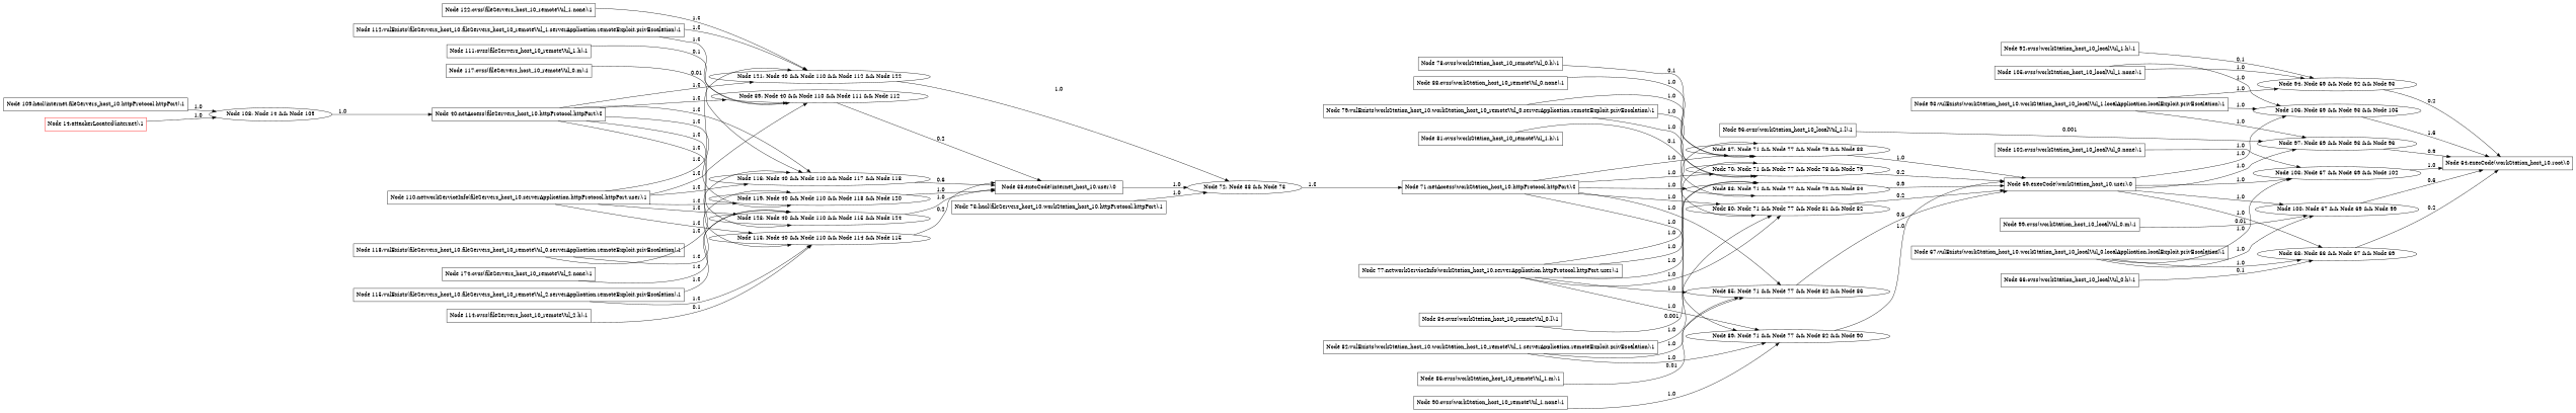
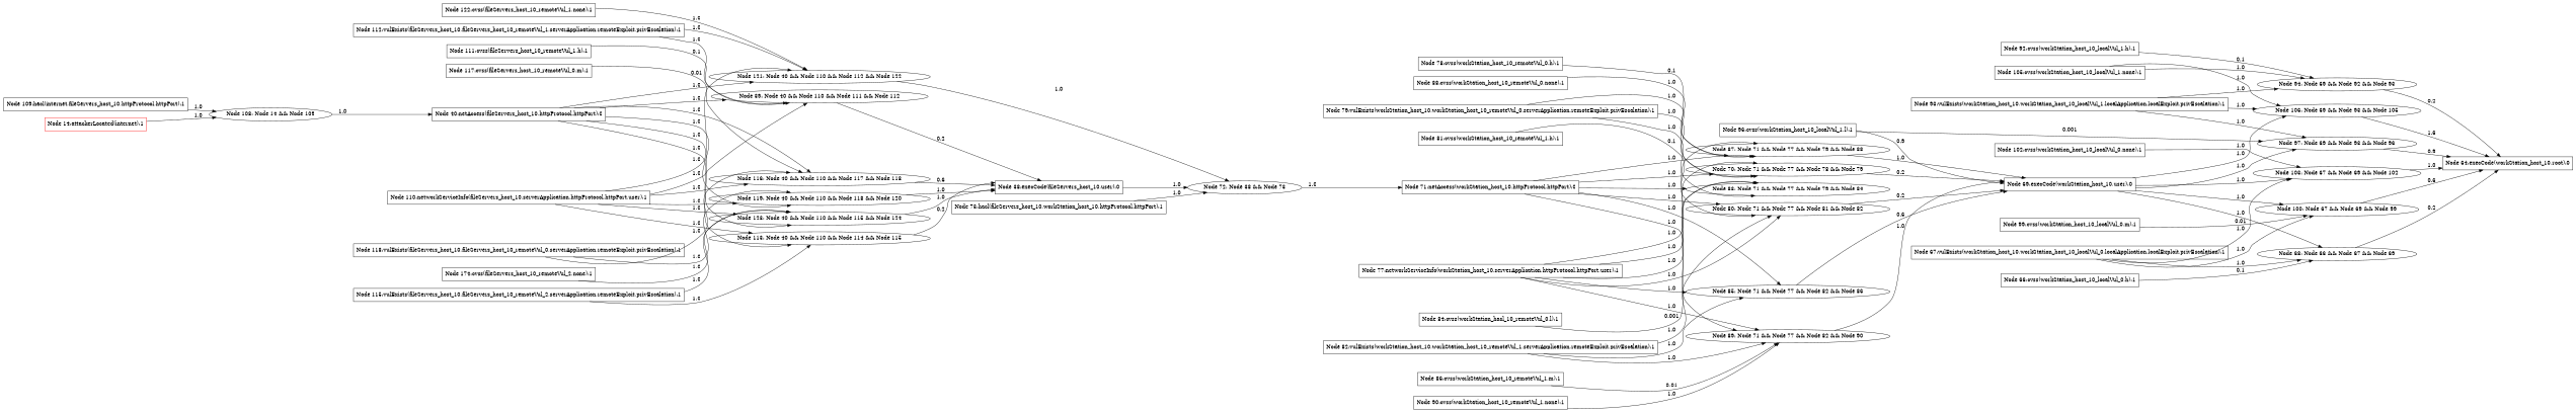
  strict digraph {
    rankdir=LR
    node [nodeType=AND probArray=1.0 shape=box]
    edge [color=black]
    n1 [label="Node 174:cvss(fileServers_host_10_remoteVul_2,none):1"]
    n2 [label="Node 123: Node 40 && Node 110 && Node 115 && Node 124" probArray="1.0 1.0 1.0 1.0" shape=ellipse]
-   n3 [label="Node 38:execCode(internet_host_10,user):0" nodeType=OR probArray="0.2 0.2 0.6 1.0 1.0 1.0"]
+   n3 [label="Node 38:execCode(fileServers_host_10,user):0" nodeType=OR probArray="0.2 0.2 0.6 1.0 1.0 1.0"]
    n4 [label="Node 72: Node 38 && Node 73" probArray="1.0 1.0" shape=ellipse]
    n5 [label="Node 122:cvss(fileServers_host_10_remoteVul_1,none):1"]
    n6 [label="Node 121: Node 40 && Node 110 && Node 112 && Node 122" probArray="1.0 1.0 1.0 1.0" shape=ellipse]
    n7 [label="Node 119: Node 40 && Node 110 && Node 118 && Node 120" probArray="1.0 1.0 1.0 1.0" shape=ellipse]
    n8 [label="Node 118:vulExists(fileServers_host_10,fileServers_host_10_remoteVul_0,serverApplication,remoteExploit,privEscalation):1"]
    n9 [label="Node 116: Node 40 && Node 110 && Node 117 && Node 118" probArray="1.0 1.0 0.01 1.0" shape=ellipse]
    n10 [label="Node 117:cvss(fileServers_host_10_remoteVul_0,m):1"]
    n11 [label="Node 115:vulExists(fileServers_host_10,fileServers_host_10_remoteVul_2,serverApplication,remoteExploit,privEscalation):1"]
    n12 [label="Node 113: Node 40 && Node 110 && Node 114 && Node 115" probArray="1.0 1.0 0.1 1.0" shape=ellipse]
-   n13 [label="Node 114:cvss(fileServers_host_10_remoteVul_2,h):1"]
    n14 [label="Node 112:vulExists(fileServers_host_10,fileServers_host_10_remoteVul_1,serverApplication,remoteExploit,privEscalation):1"]
    n15 [label="Node 39: Node 40 && Node 110 && Node 111 && Node 112" probArray="1.0 1.0 0.1 1.0" shape=ellipse]
    n16 [label="Node 111:cvss(fileServers_host_10_remoteVul_1,h):1"]
    n17 [label="Node 110:networkServiceInfo(fileServers_host_10,serverApplication,httpProtocol,httpPort,user):1"]
    n18 [label="Node 109:hacl(internet,fileServers_host_10,httpProtocol,httpPort):1"]
    n19 [label="Node 108: Node 14 && Node 109" probArray="1.0 1.0" shape=ellipse]
    n20 [label="Node 40:netAccess(fileServers_host_10,httpProtocol,httpPort):0" nodeType=OR]
    n21 [label="Node 106: Node 69 && Node 93 && Node 105" probArray="1.0 1.0 1.0" shape=ellipse]
    n22 [label="Node 64:execCode(workStation_host_10,root):0" nodeType=OR probArray="0.2 0.2 0.9 0.6 1.0 1.0"]
    n23 [label="Node 105:cvss(workStation_host_10_localVul_1,none):1"]
    n24 [label="Node 94: Node 69 && Node 92 && Node 93" probArray="0.1 1.0 1.0" shape=ellipse]
    n25 [label="Node 103: Node 67 && Node 69 && Node 102" probArray="1.0 1.0 1.0" shape=ellipse]
    n26 [label="Node 102:cvss(workStation_host_10_localVul_0,none):1"]
    n27 [label="Node 100: Node 67 && Node 69 && Node 99" probArray="0.01 1.0 1.0" shape=ellipse]
    n28 [label="Node 99:cvss(workStation_host_10_localVul_0,m):1"]
    n29 [label="Node 97: Node 69 && Node 93 && Node 96" probArray="0.001 1.0 1.0" shape=ellipse]
    n30 [label="Node 96:cvss(workStation_host_10_localVul_1,l):1"]
    n31 [label="Node 93:vulExists(workStation_host_10,workStation_host_10_localVul_1,localApplication,localExploit,privEscalation):1"]
    n32 [label="Node 92:cvss(workStation_host_10_localVul_1,h):1"]
    n33 [label="Node 90:cvss(workStation_host_10_remoteVul_1,none):1"]
    n34 [label="Node 89: Node 71 && Node 77 && Node 82 && Node 90" probArray="1.0 1.0 1.0 1.0" shape=ellipse]
    n35 [label="Node 69:execCode(workStation_host_10,user):0" nodeType=OR probArray="0.2 0.2 0.9 0.6 1.0 1.0"]
    n36 [label="Node 68: Node 66 && Node 67 && Node 69" probArray="0.1 1.0 1.0" shape=ellipse]
    n37 [label="Node 88:cvss(workStation_host_10_remoteVul_0,none):1"]
    n38 [label="Node 87: Node 71 && Node 77 && Node 79 && Node 88" probArray="1.0 1.0 1.0 1.0" shape=ellipse]
    n39 [label="Node 86:cvss(workStation_host_10_remoteVul_1,m):1"]
    n40 [label="Node 85: Node 71 && Node 77 && Node 82 && Node 86" probArray="1.0 1.0 0.01 1.0" shape=ellipse]
-   n41 [label="Node 84:cvss(workStation_host_10_remoteVul_0,l):1"]
+   n41 [label="Node 84:cvss(workStation_hacl_10_remoteVul_0,l):1"]
    n42 [label="Node 83: Node 71 && Node 77 && Node 79 && Node 84" probArray="1.0 1.0 0.001 1.0" shape=ellipse]
    n43 [label="Node 82:vulExists(workStation_host_10,workStation_host_10_remoteVul_1,serverApplication,remoteExploit,privEscalation):1"]
    n44 [label="Node 80: Node 71 && Node 77 && Node 81 && Node 82" probArray="1.0 1.0 0.1 1.0" shape=ellipse]
    n45 [label="Node 81:cvss(workStation_host_10_remoteVul_1,h):1"]
    n46 [label="Node 79:vulExists(workStation_host_10,workStation_host_10_remoteVul_0,serverApplication,remoteExploit,privEscalation):1"]
    n47 [label="Node 70: Node 71 && Node 77 && Node 78 && Node 79" probArray="1.0 1.0 0.1 1.0" shape=ellipse]
    n48 [label="Node 78:cvss(workStation_host_10_remoteVul_0,h):1"]
    n49 [label="Node 77:networkServiceInfo(workStation_host_10,serverApplication,httpProtocol,httpPort,user):1"]
    n50 [label="Node 73:hacl(fileServers_host_10,workStation_host_10,httpProtocol,httpPort):1"]
    n51 [label="Node 71:netAccess(workStation_host_10,httpProtocol,httpPort):0" nodeType=OR]
    n52 [label="Node 67:vulExists(workStation_host_10,workStation_host_10_localVul_0,localApplication,localExploit,privEscalation):1"]
    n53 [label="Node 66:cvss(workStation_host_10_localVul_0,h):1"]
    n54 [color=red label="Node 14:attackerLocated(internet):1"]
    n1 -> n2 [label=1.0]
    n2 -> n3 [label=1.0]
    n3 -> n4 [label=1.0]
    n4 -> n51 [label=1.0]
    n5 -> n6 [label=1.0]
    n6 -> n4 [label=1.0]
    n7 -> n3 [label=1.0]
    n8 -> n7 [label=1.0]
    n8 -> n9 [label=1.0]
    n9 -> n3 [label=0.6]
    n10 -> n9 [label=0.01]
    n11 -> n2 [label=1.0]
    n11 -> n12 [label=1.0]
    n12 -> n3 [label=0.2]
-   n13 -> n12 [label=0.1]
    n14 -> n6 [label=1.0]
    n14 -> n15 [label=1.0]
    n15 -> n3 [label=0.2]
    n16 -> n15 [label=0.1]
    n17 -> n2 [label=1.0]
    n17 -> n6 [label=1.0]
    n17 -> n7 [label=1.0]
    n17 -> n9 [label=1.0]
    n17 -> n12 [label=1.0]
    n17 -> n15 [label=1.0]
    n18 -> n19 [label=1.0]
    n19 -> n20 [label=1.0]
    n20 -> n2 [label=1.0]
    n20 -> n6 [label=1.0]
    n20 -> n7 [label=1.0]
    n20 -> n9 [label=1.0]
    n20 -> n12 [label=1.0]
    n20 -> n15 [label=1.0]
    n21 -> n22 [label=1.6]
    n23 -> n21 [label=1.0]
    n23 -> n24 [label=1.0]
    n24 -> n22 [label=0.2]
    n25 -> n22 [label=1.0]
    n26 -> n25 [label=1.0]
    n27 -> n22 [label=0.6]
    n28 -> n27 [label=0.01]
    n29 -> n22 [label=0.9]
    n30 -> n29 [label=0.001]
    n31 -> n21 [label=1.0]
    n31 -> n24 [label=1.0]
    n31 -> n29 [label=1.0]
    n32 -> n24 [label=0.1]
    n33 -> n34 [label=1.0]
    n34 -> n35 [label=1.0]
    n35 -> n21 [label=1.0]
    n35 -> n25 [label=1.0]
    n35 -> n27 [label=1.0]
    n35 -> n29 [label=1.0]
    n35 -> n36 [label=1.0]
    n36 -> n22 [label=0.2]
    n37 -> n38 [label=1.0]
    n38 -> n35 [label=1.0]
-   n39 -> n40 [label=0.01]
+   n39 -> n34 [label=0.01]
    n40 -> n35 [label=0.6]
    n41 -> n42 [label=0.001]
-   n42 -> n35 [label=0.9]
+   n30 -> n35 [label=0.9]
    n43 -> n34 [label=1.0]
    n43 -> n40 [label=1.0]
    n43 -> n44 [label=1.0]
    n44 -> n35 [label=0.2]
    n45 -> n44 [label=0.1]
    n46 -> n38 [label=1.0]
    n46 -> n42 [label=1.0]
    n46 -> n47 [label=1.0]
    n47 -> n35 [label=0.2]
    n48 -> n47 [label=0.1]
    n49 -> n34 [label=1.0]
    n49 -> n38 [label=1.0]
    n49 -> n40 [label=1.0]
    n49 -> n42 [label=1.0]
    n49 -> n44 [label=1.0]
    n49 -> n47 [label=1.0]
    n50 -> n4 [label=1.0]
    n51 -> n34 [label=1.0]
    n51 -> n38 [label=1.0]
    n51 -> n40 [label=1.0]
    n51 -> n42 [label=1.0]
    n51 -> n44 [label=1.0]
    n51 -> n47 [label=1.0]
    n52 -> n25 [label=1.0]
    n52 -> n27 [label=1.0]
    n52 -> n36 [label=1.0]
    n53 -> n36 [label=0.1]
    n54 -> n19 [label=1.0]
  }
